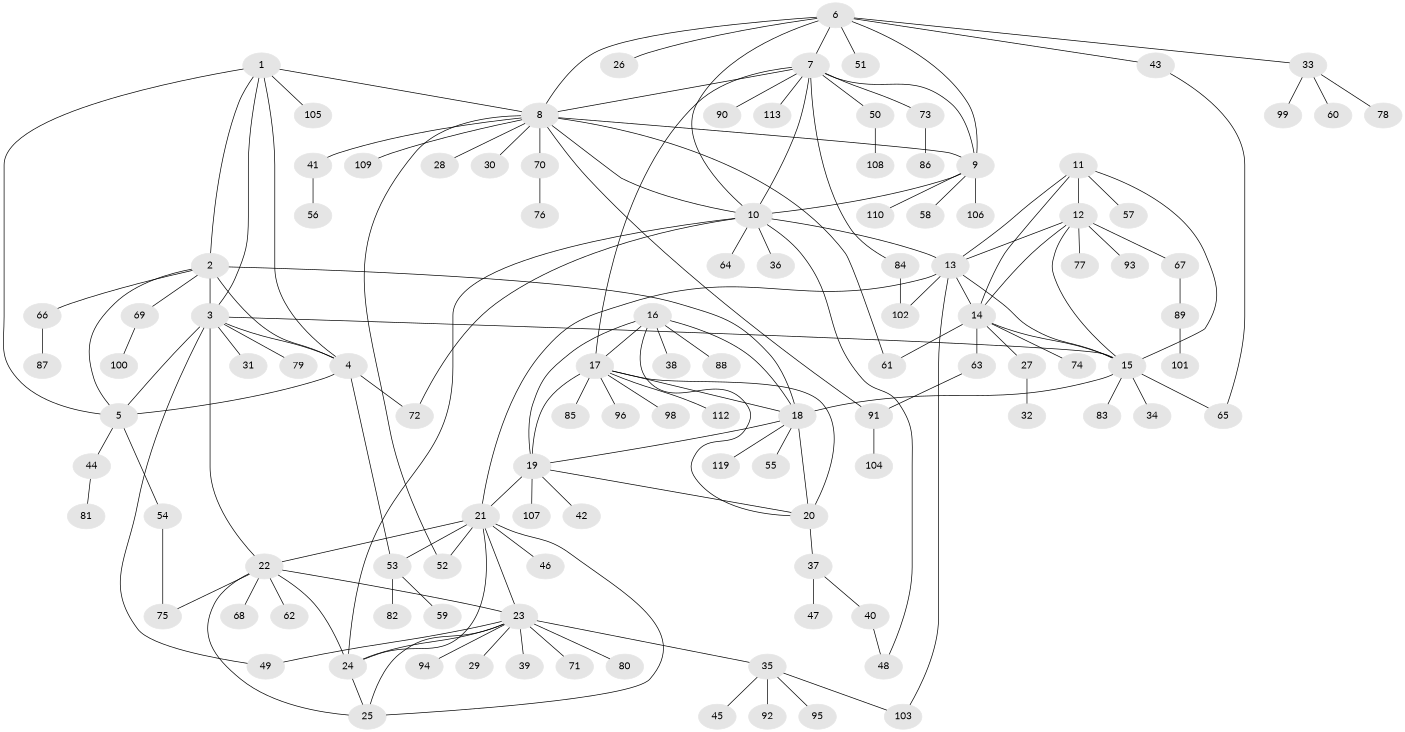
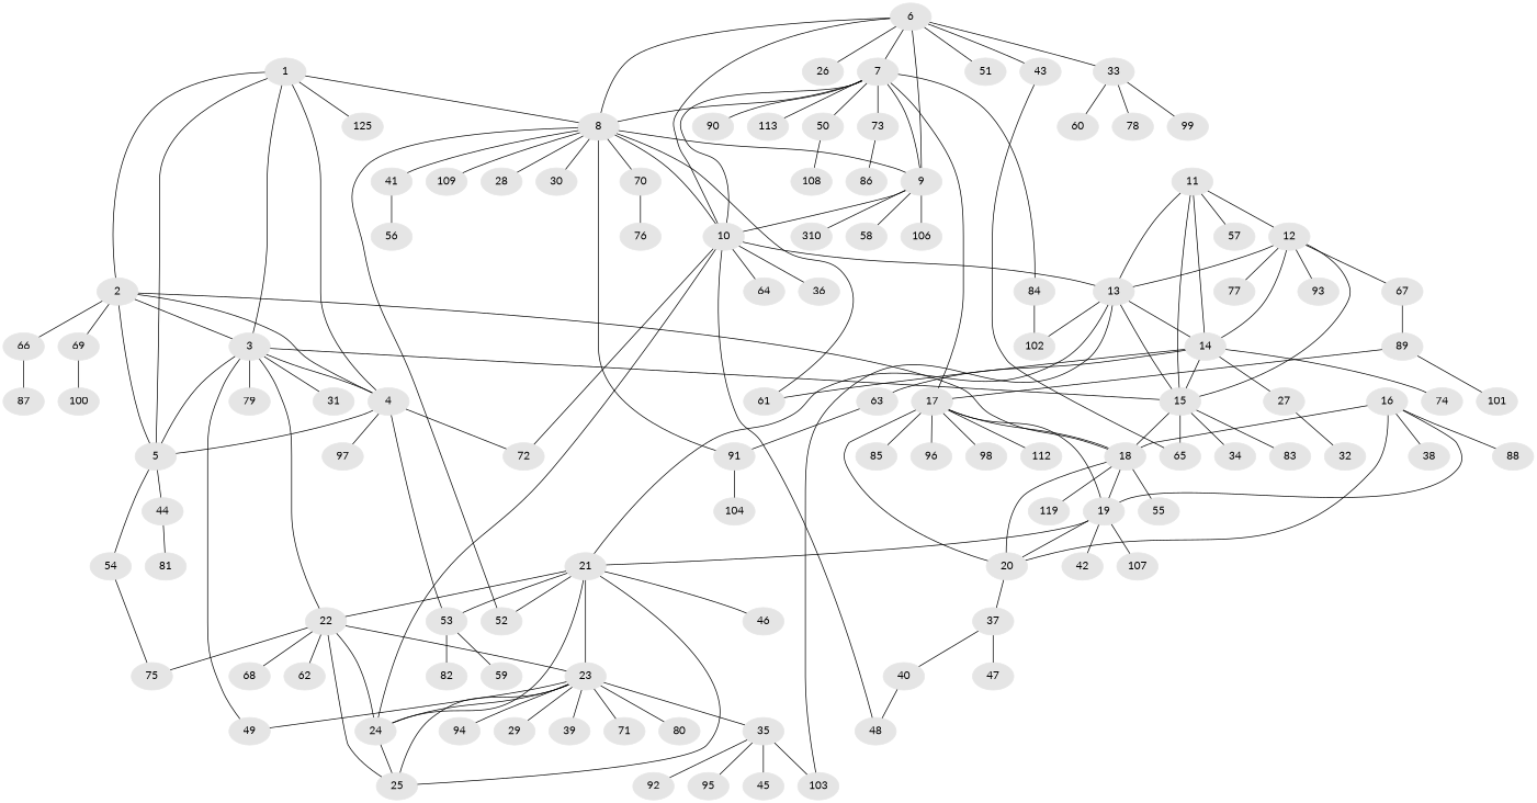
  graph {
    fontname=Lato
    node [color=gray90 fontname=Lato style=filled]
    edge [fontname=Lato]
    1
    2
    3
    4
    5
    8
-   105
+   105 [label=125]
    18
    66
    69
    15
    22
    31
    49
    79
    53
    72
+   97
    44
    54
    9
    10
    28
    30
    41
    52
    61
    70
    91
    109
    19
    20
    55
    n34 [label=119]
    87
    100
    34
    65
    83
    24
    23
    25
    62
    68
    75
    59
    82
    81
    6
    7
    26
    33
    43
    51
    17
    50
    73
    84
    90
    113
    58
    106
-   110
+   110 [label=310]
    13
    36
    48
    64
    60
    78
    99
    85
    96
    98
    112
    108
    86
    102
    56
    76
    104
    14
    21
    103
    11
    12
    57
    67
    77
    93
    27
    63
    74
    89
    46
    32
    16
    38
    88
    42
    107
    37
    40
    47
    29
    35
    39
    71
    80
    94
    45
    92
    95
    101
    1 -- 2
    1 -- 3
    1 -- 4
    1 -- 5
    1 -- 8
    1 -- 105
    2 -- 3
    2 -- 4
    2 -- 5
    2 -- 18
    2 -- 66
    2 -- 69
    3 -- 4
    3 -- 5
    3 -- 15
    3 -- 22
    3 -- 31
    3 -- 49
    3 -- 79
    4 -- 5
    4 -- 53
    4 -- 72
+   4 -- 97
    5 -- 44
    5 -- 54
    8 -- 9
    8 -- 10
    8 -- 28
    8 -- 30
    8 -- 41
    8 -- 52
    8 -- 61
    8 -- 70
    8 -- 91
    8 -- 109
    18 -- 19
    18 -- 20
    18 -- 55
    18 -- n34
    66 -- 87
    69 -- 100
    15 -- 18
    15 -- 34
    15 -- 65
    15 -- 83
    22 -- 24
    22 -- 23
    22 -- 25
    22 -- 62
    22 -- 68
    22 -- 75
    53 -- 59
    53 -- 82
    44 -- 81
    54 -- 75
    9 -- 10
    9 -- 58
    9 -- 106
    9 -- 110
    10 -- 72
    10 -- 24
    10 -- 13
    10 -- 36
    10 -- 48
    10 -- 64
    41 -- 56
    70 -- 76
    91 -- 104
    19 -- 20
    19 -- 21
    19 -- 42
    19 -- 107
    20 -- 37
    24 -- 25
    23 -- 49
    23 -- 24
    23 -- 25
    23 -- 29
    23 -- 35
    23 -- 39
    23 -- 71
    23 -- 80
    23 -- 94
    6 -- 8
    6 -- 9
    6 -- 10
    6 -- 7
    6 -- 26
    6 -- 33
    6 -- 43
    6 -- 51
    7 -- 8
    7 -- 9
    7 -- 10
    7 -- 17
    7 -- 50
    7 -- 73
    7 -- 84
    7 -- 90
    7 -- 113
    33 -- 60
    33 -- 78
    33 -- 99
    43 -- 65
    17 -- 18
    17 -- 19
    17 -- 20
    17 -- 85
    17 -- 96
    17 -- 98
    17 -- 112
    50 -- 108
    73 -- 86
    84 -- 102
    13 -- 15
    13 -- 102
    13 -- 14
    13 -- 21
    13 -- 103
    14 -- 15
    14 -- 61
    14 -- 27
    14 -- 63
    14 -- 74
    21 -- 22
    21 -- 53
    21 -- 52
    21 -- 24
    21 -- 23
    21 -- 25
    21 -- 46
    11 -- 15
    11 -- 13
    11 -- 14
    11 -- 12
    11 -- 57
    12 -- 15
    12 -- 13
    12 -- 14
    12 -- 67
    12 -- 77
    12 -- 93
    67 -- 89
    27 -- 32
    63 -- 91
    89 -- 101
    16 -- 18
    16 -- 19
    16 -- 20
-   16 -- 17
+   89 -- 17
    16 -- 38
    16 -- 88
    37 -- 40
    37 -- 47
    40 -- 48
    35 -- 103
    35 -- 45
    35 -- 92
    35 -- 95
  }
